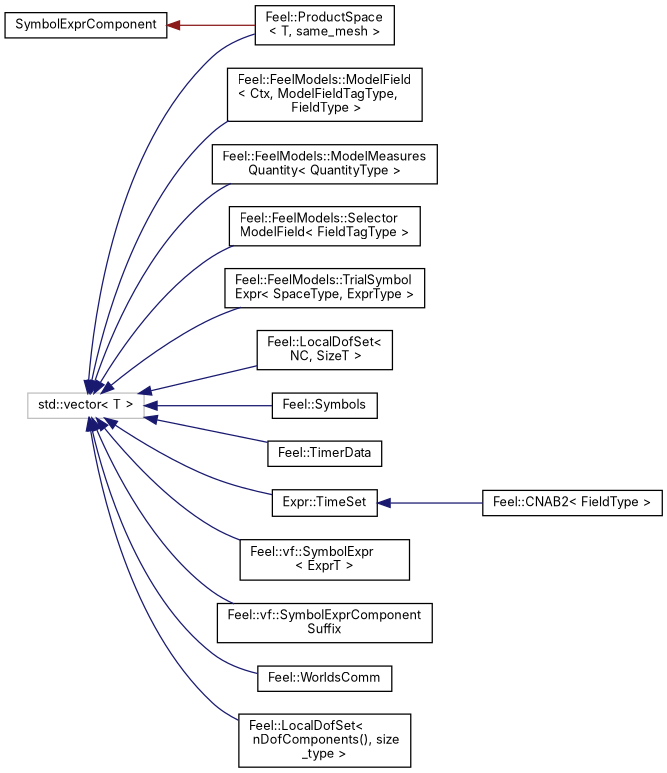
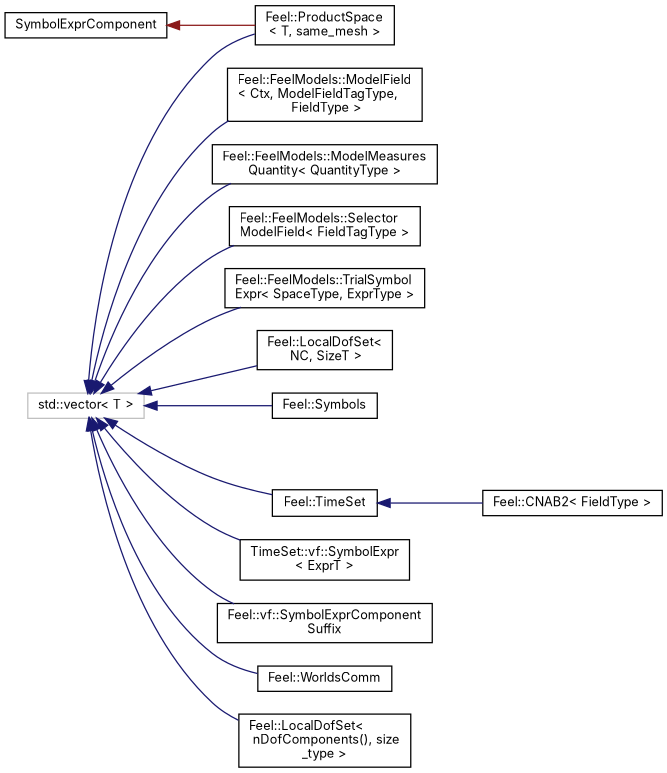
  digraph {
    fontname=Inter
    rankdir=LR
    node [color=black fillcolor=white fontname=Inter fontsize=10 shape=record style=filled]
    edge [color=midnightblue dir=back fontname=Inter fontsize=10 labelfontname=Helvetica labelfontsize=10 style=solid]
    n1 [height=0.2 label=SymbolExprComponent width=0.4]
    n2 [height=0.2 label="Feel::ProductSpace\l\< T, same_mesh \>" width=0.4]
    n3 [color=grey75 height=0.2 label="std::vector\< T \>" width=0.4]
    n4 [height=0.2 label="Feel::FeelModels::ModelField\l\< Ctx, ModelFieldTagType,\l FieldType \>" width=0.4]
    n5 [height=0.2 label="Feel::FeelModels::ModelMeasures\lQuantity\< QuantityType \>" width=0.4]
    n6 [height=0.2 label="Feel::FeelModels::Selector\lModelField\< FieldTagType \>" width=0.4]
    n7 [height=0.2 label="Feel::FeelModels::TrialSymbol\lExpr\< SpaceType, ExprType \>" width=0.4]
    n8 [height=0.2 label="Feel::LocalDofSet\<\l NC, SizeT \>" width=0.4]
    n9 [height=0.2 label="Feel::Symbols" width=0.4]
-   n10 [height=0.2 label="Feel::TimerData" width=0.4]
-   n11 [height=0.2 label="Expr::TimeSet" width=0.4]
-   n12 [height=0.2 label="Feel::vf::SymbolExpr\l\< ExprT \>" width=0.4]
+   n11 [height=0.2 label="Feel::TimeSet" width=0.4]
+   n12 [height=0.2 label="TimeSet::vf::SymbolExpr\l\< ExprT \>" width=0.4]
    n13 [height=0.2 label="Feel::vf::SymbolExprComponent\lSuffix" width=0.4]
    n14 [height=0.2 label="Feel::WorldsComm" width=0.4]
    n15 [height=0.2 label="Feel::LocalDofSet\<\l nDofComponents(), size\l_type \>" width=0.4]
    n16 [height=0.2 label="Feel::CNAB2\< FieldType \>" width=0.4]
    n1 -> n2 [color=firebrick4]
    n3 -> n2
    n3 -> n4
    n3 -> n5
    n3 -> n6
    n3 -> n7
    n3 -> n8
    n3 -> n9
-   n3 -> n10
    n3 -> n11
    n3 -> n12
    n3 -> n13
    n3 -> n14
    n3 -> n15
    n11 -> n16
  }
